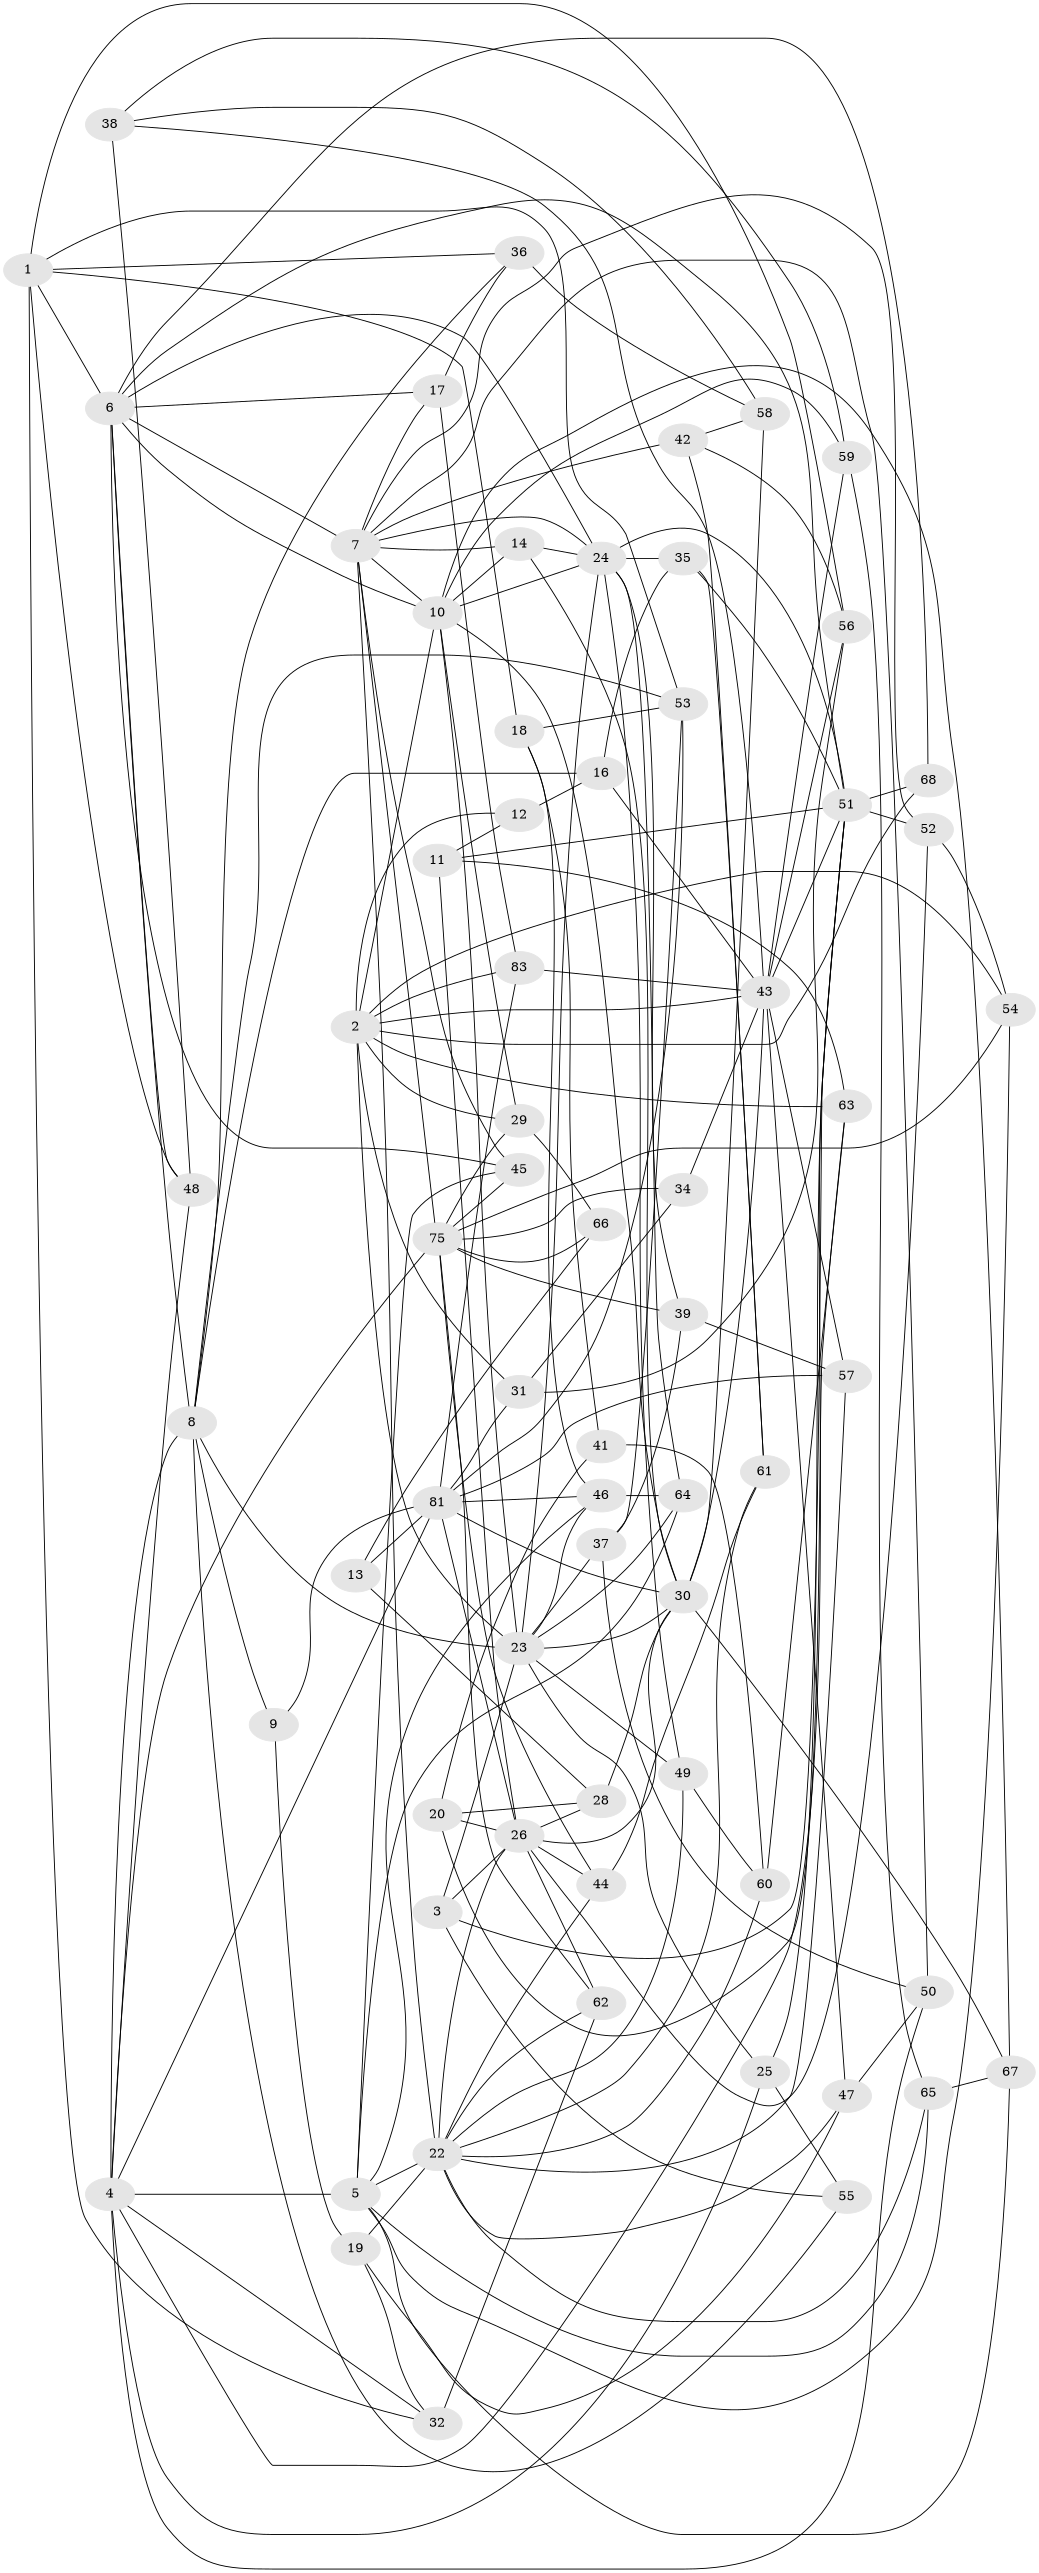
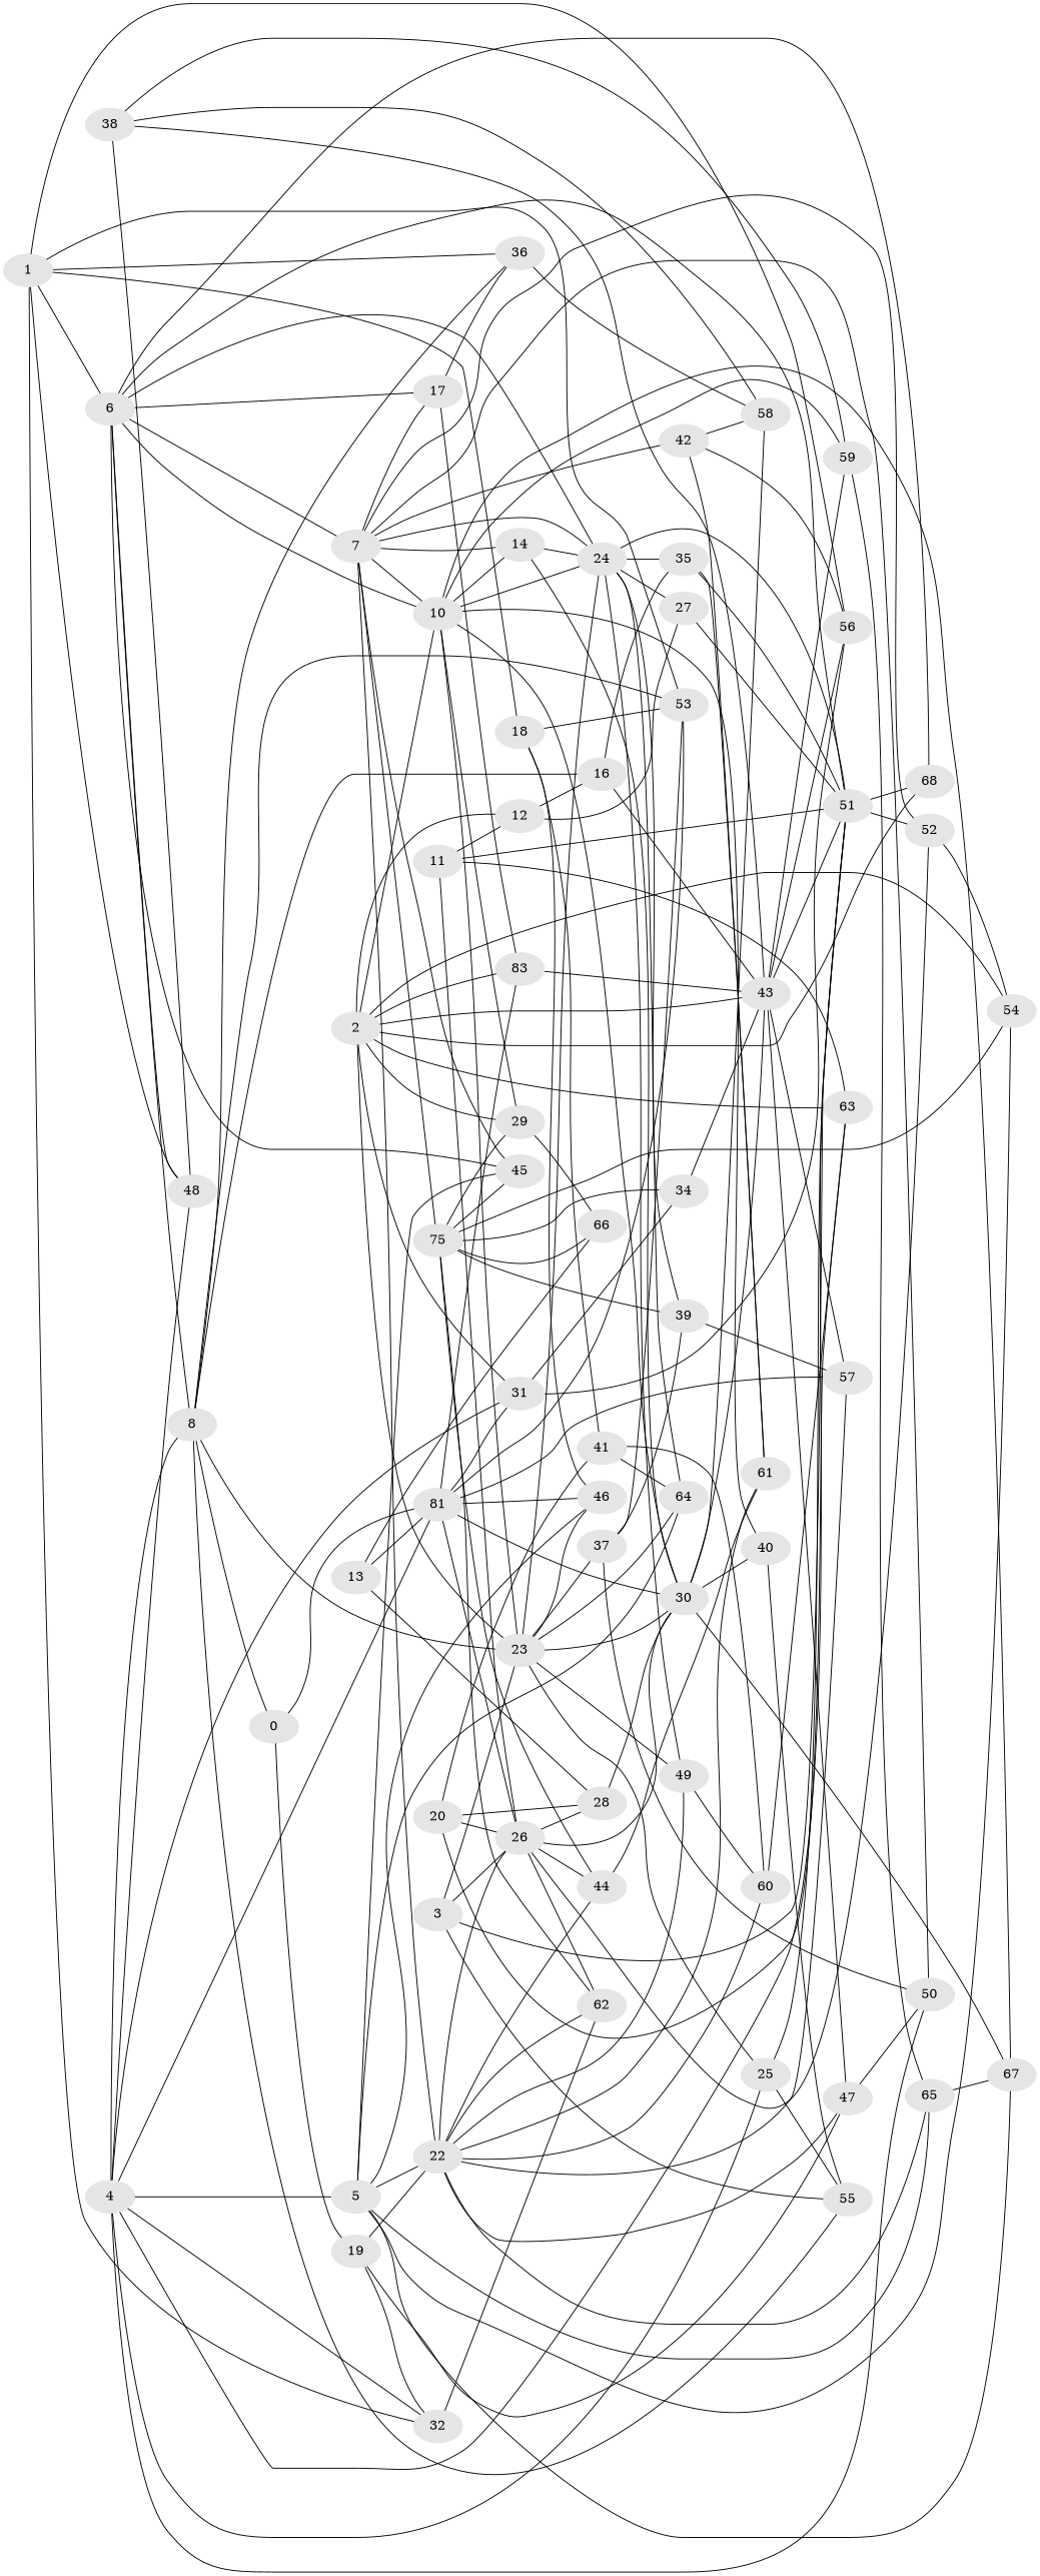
  graph {
    rankdir=LR
    node [color=gray90 style=filled]
    edge [weight=1.0]
    1
    6
    18
    32
    36
    48
    53
    56
    10
    68
    51
    8
    45
    7
    17
    24
    46
    41
    62
    58
    2
    12
    23
    29
    31
    n26 [label=83]
    43
    54
    63
    67
    14
    30
+   40
    59
    16
+   27
    25
    64
    49
    37
    66
    34
    47
    57
    3
    26
    55
    52
    28
    44
    4
    5
    n53 [label=75]
    n54 [label=81]
    50
    22
    65
-   9
+   9 [label=0]
    39
    60
    61
    42
    35
    19
    11
    13
    20
    38
    1 -- 6
    1 -- 18
    1 -- 32
    1 -- 36
    1 -- 48
    1 -- 53 [weight=2.0]
    1 -- 56
    6 -- 48
    6 -- 10
    6 -- 68
    6 -- 51
    6 -- 8
    6 -- 45
    6 -- 7
    6 -- 17
    6 -- 24
    18 -- 53
    18 -- 46
    18 -- 41
    32 -- 62
    36 -- 58
    10 -- 24
    10 -- 23
    10 -- 29
    10 -- 67
    10 -- 14
    10 -- 30
+   10 -- 40 [weight=2.0]
    10 -- 59
    51 -- 68 [weight=2.0]
    51 -- 52
    8 -- 36
    8 -- 53
    8 -- 23 [weight=2.0]
    8 -- 16
    8 -- 55
    8 -- 9
    7 -- 10
    7 -- 45
    7 -- 17
    7 -- 24
    7 -- 14
    7 -- 52
    7 -- n53 [weight=2.0]
    7 -- 50
    7 -- 22
    7 -- 42
    17 -- 36
    17 -- n26
    24 -- 51
+   24 -- 27 [weight=2.0]
    24 -- 64
    24 -- 49
    24 -- 39
    24 -- 35
-   46 -- 64
+   41 -- 64
    41 -- 60
    2 -- 10
    2 -- 68
    2 -- 12
    2 -- 23
    2 -- 29
    2 -- 31
    2 -- n26
    2 -- 43
    2 -- 54
    2 -- 63
    12 -- 16
+   12 -- 27
    23 -- 24
    23 -- 46
    23 -- 30
    23 -- 25
    23 -- 64
    23 -- 49
    23 -- 37
    29 -- 66
    31 -- 56
    31 -- 34
    n26 -- 43
    43 -- 56
    43 -- 51
    43 -- 59
    43 -- 47
    43 -- 57
    14 -- 24
    14 -- 30
    30 -- 58
    30 -- 43
    30 -- 67
+   30 -- 40
+   40 -- 55
    59 -- 65
    16 -- 43
    16 -- 35
+   27 -- 51
    25 -- 51
    25 -- 55
    49 -- 60
    37 -- 53
    37 -- 50
    37 -- 39
    34 -- 43 [weight=2.0]
    47 -- 50
    3 -- 51
    3 -- 23
    3 -- 26
    3 -- 55
    26 -- 62
    26 -- 30
    26 -- 52
    26 -- 28
    26 -- 44
    52 -- 54
    28 -- 30 [weight=3.0]
    44 -- 61
    4 -- 32
    4 -- 48
    4 -- 51
    4 -- 8 [weight=2.0]
    4 -- 25
    4 -- 5 [weight=3.0]
-   4 -- n53
+   4 -- 31
    4 -- n54
    4 -- 50
    5 -- 45
    5 -- 46
    5 -- 54
    5 -- 67
    5 -- 64
    5 -- 22
    5 -- 65
    n53 -- 45
    n53 -- 62
    n53 -- 29
    n53 -- 54
    n53 -- 66 [weight=2.0]
    n53 -- 34
    n53 -- 44
    n53 -- 39
    n54 -- 53
    n54 -- 46
    n54 -- 31
    n54 -- n26
    n54 -- 30
    n54 -- 57
    n54 -- 26
    22 -- 62
    22 -- 49
    22 -- 47
    22 -- 57
    22 -- 26
    22 -- 44
    22 -- 65
    22 -- 60
    22 -- 61
    65 -- 67
    9 -- n54 [weight=2.0]
    9 -- 19
    39 -- 57
    60 -- 63
    42 -- 56
    42 -- 58
    42 -- 61
    35 -- 51
    35 -- 61
    19 -- 32
    19 -- 47
    19 -- 22
    11 -- 51
    11 -- 12
    11 -- 63
    11 -- 26
    13 -- 66
    13 -- 28
    13 -- n54 [weight=2.0]
    20 -- 41
    20 -- 63
    20 -- 26
    20 -- 28
    38 -- 48
    38 -- 58
    38 -- 43
    38 -- 59
  }
